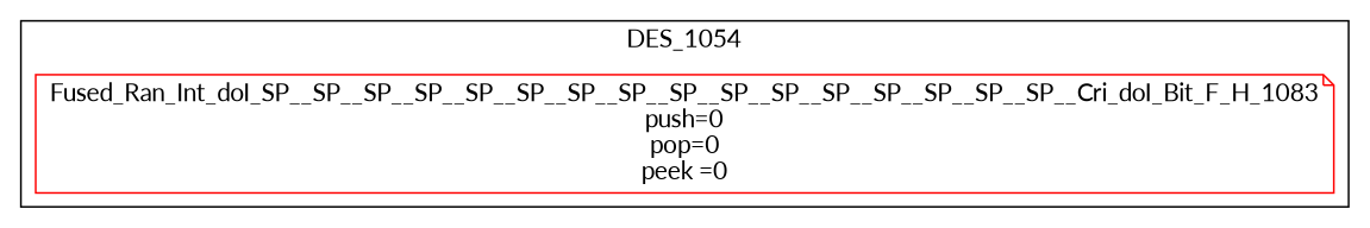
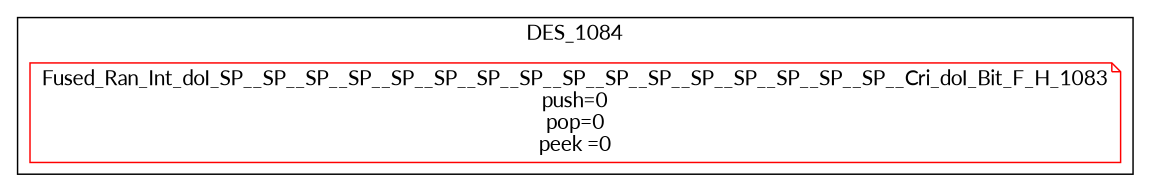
  digraph {
    fontname=Lato
    n1 [label="Fused_Ran_Int_doI_SP__SP__SP__SP__SP__SP__SP__SP__SP__SP__SP__SP__SP__SP__SP__SP__Cri_doI_Bit_F_H_1083\npush=0\npop=0\npeek =0" style=filled fillcolor=white color=red shape=note fontname=Lato]
    subgraph cluster_1 {
-     label=DES_1054
+     label=DES_1084
      n1
    }
  }
